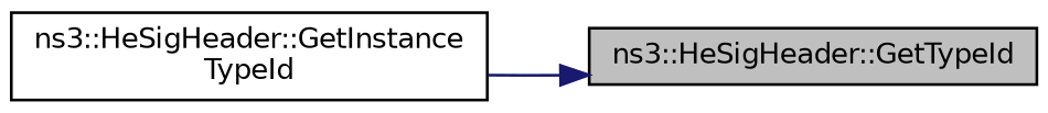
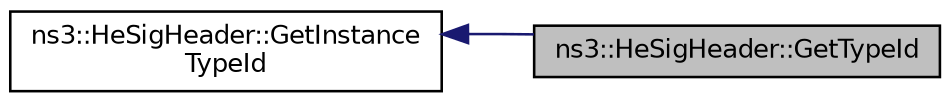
  digraph {
    rankdir=RL
    node [color=black fontname=Helvetica fontsize=10 shape=record style=filled]
    n1 [fillcolor=grey75 fontcolor=black height=0.2 label="ns3::HeSigHeader::GetTypeId" width=0.4]
    n2 [fillcolor=white height=0.2 label="ns3::HeSigHeader::GetInstance\lTypeId" width=0.4]
-   n1 -> n2 [color=midnightblue dir=back fontname=Helvetica fontsize=10 labelfontname=Helvetica labelfontsize=10 style=solid]
+   n2 -> n1 [color=midnightblue dir=back fontname=Helvetica fontsize=10 labelfontname=Helvetica labelfontsize=10 style=solid]
  }
